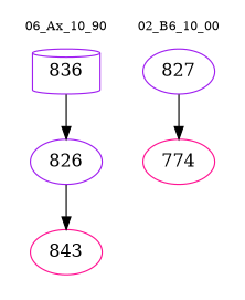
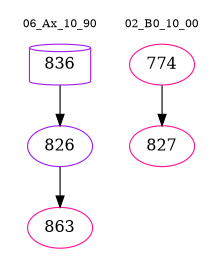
  digraph {
    node [color=deeppink shape=ellipse]
    edge [color=black]
    n1 [color=purple label=836 shape=cylinder]
    n2 [color=purple label=826]
-   n3 [label=843]
+   n3 [label=863]
    n4 [label=774]
-   n5 [color=purple label=827]
+   n5 [label=827]
    subgraph cluster_1 {
      color=white
      fontsize=10
      label="06_Ax_10_90"
      n1
      n2
      n3
    }
    subgraph cluster_2 {
      color=white
      fontsize=10
-     label="02_B6_10_00"
+     label="02_B0_10_00"
      n4
      n5
    }
    n1 -> n2
    n2 -> n3
-   n5 -> n4
+   n4 -> n5
  }
